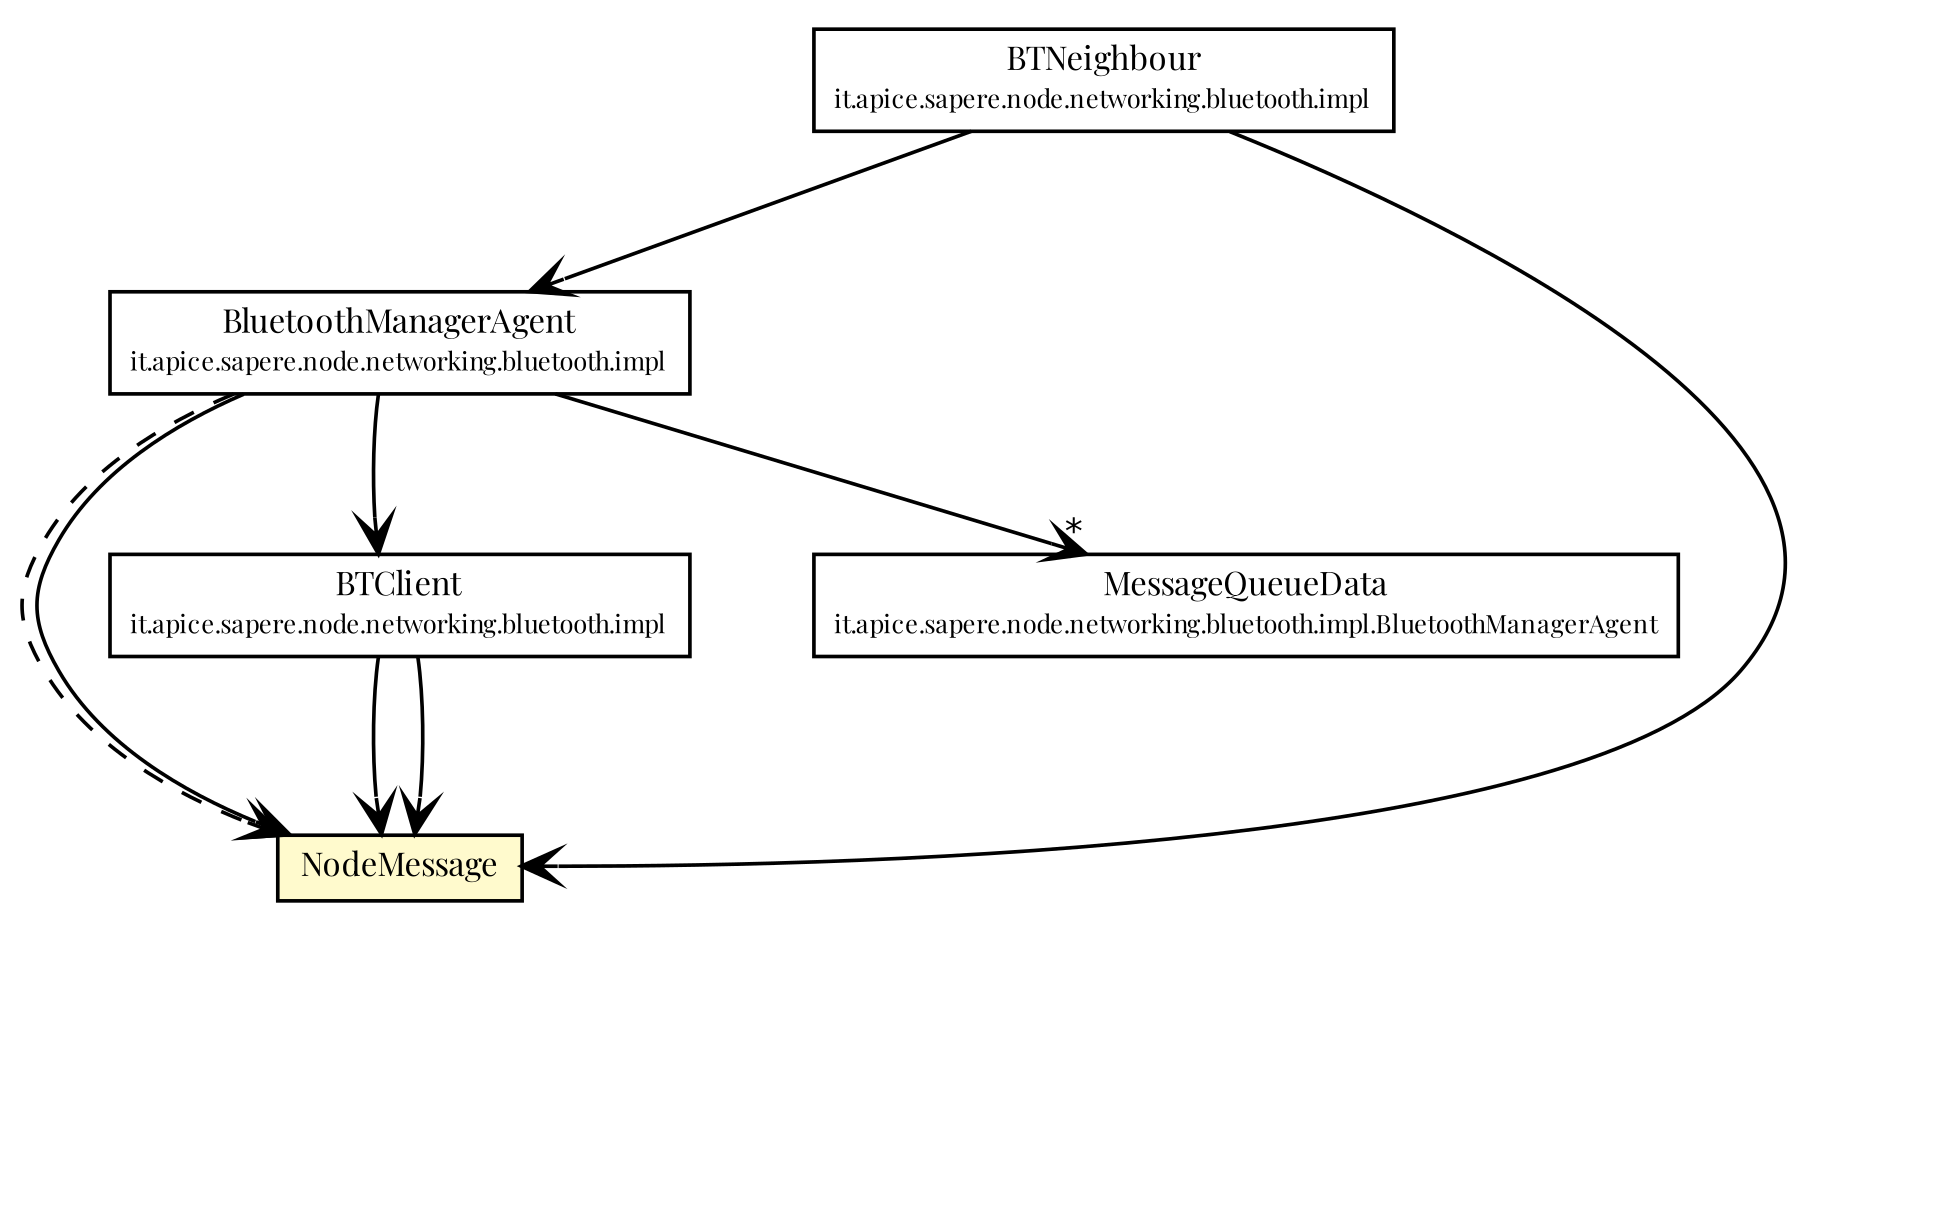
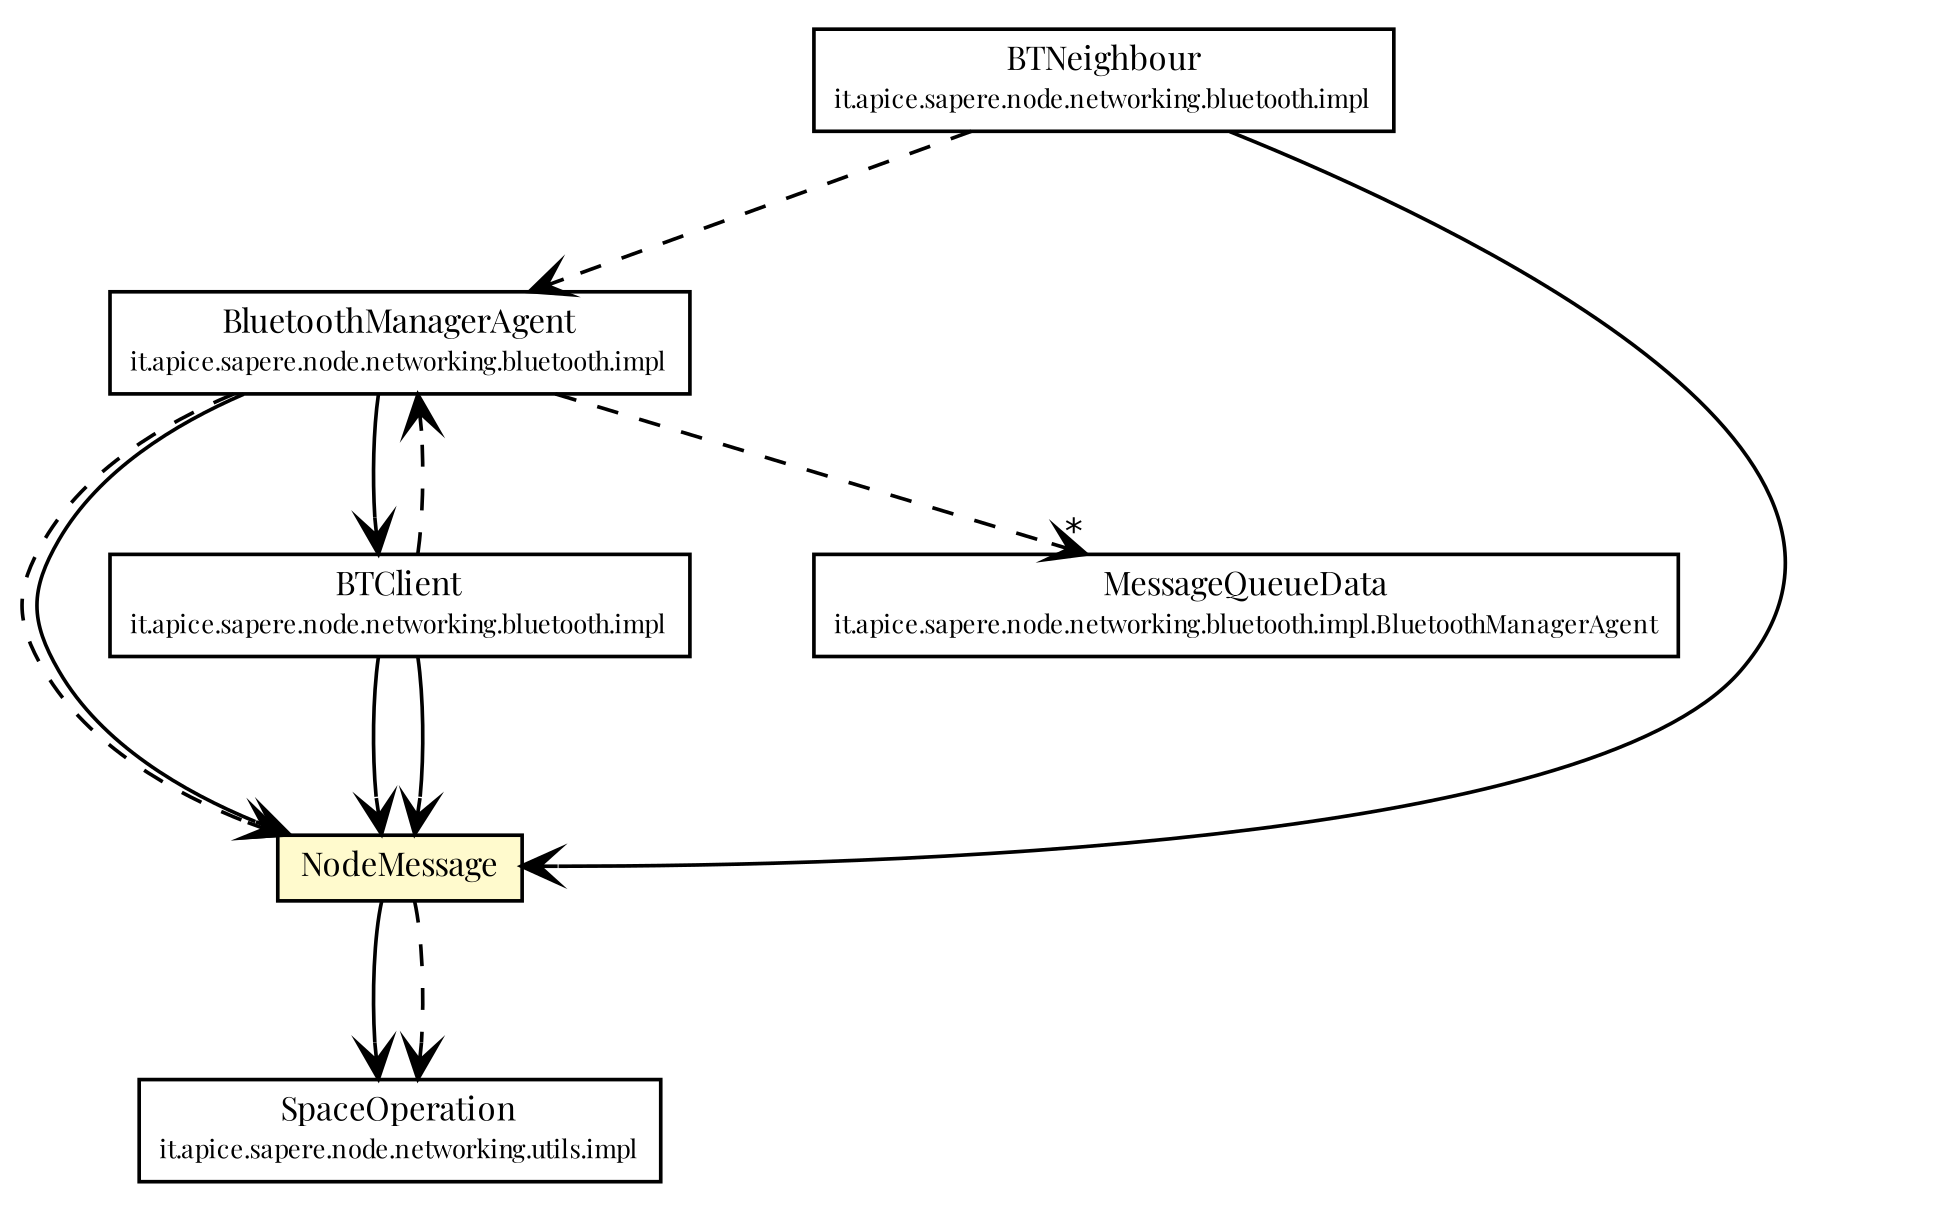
  digraph {
    fontname="Playfair Display"
    node [fontcolor=black fontname="Playfair Display" fontsize=9.0 shape=plaintext]
    edge [arrowhead=open color=black fontcolor=black fontname="Playfair Display" fontsize=10.0 headport=p labelfontname=Helvetica labelfontsize=10 style=solid tailport=p]
    n1 [label=<<table border="0" cellborder="1" cellspacing="0" cellpadding="2" port="p" href="../bluetooth/impl/BTNeighbour.html"> 		<tr><td><table border="0" cellspacing="0" cellpadding="1"> 			<tr><td> BTNeighbour </td></tr> 			<tr><td><font point-size="7.0"> it.apice.sapere.node.networking.bluetooth.impl </font></td></tr> 		</table></td></tr> 		</table>>]
    n2 [label=<<table border="0" cellborder="1" cellspacing="0" cellpadding="2" port="p" href="../bluetooth/impl/BluetoothManagerAgent.html"> 		<tr><td><table border="0" cellspacing="0" cellpadding="1"> 			<tr><td> BluetoothManagerAgent </td></tr> 			<tr><td><font point-size="7.0"> it.apice.sapere.node.networking.bluetooth.impl </font></td></tr> 		</table></td></tr> 		</table>>]
    n3 [label=<<table border="0" cellborder="1" cellspacing="0" cellpadding="2" port="p" bgcolor="lemonChiffon" href="./NodeMessage.html"> 		<tr><td><table border="0" cellspacing="0" cellpadding="1"> 			<tr><td> NodeMessage </td></tr> 		</table></td></tr> 		</table>>]
    n4 [label=<<table border="0" cellborder="1" cellspacing="0" cellpadding="2" port="p" href="../bluetooth/impl/BTClient.html"> 		<tr><td><table border="0" cellspacing="0" cellpadding="1"> 			<tr><td> BTClient </td></tr> 			<tr><td><font point-size="7.0"> it.apice.sapere.node.networking.bluetooth.impl </font></td></tr> 		</table></td></tr> 		</table>>]
    n5 [label=<<table border="0" cellborder="1" cellspacing="0" cellpadding="2" port="p" href="http://java.sun.com/j2se/1.4.2/docs/api/it/apice/sapere/node/networking/bluetooth/impl/BluetoothManagerAgent/MessageQueueData.html"> 		<tr><td><table border="0" cellspacing="0" cellpadding="1"> 			<tr><td> MessageQueueData </td></tr> 			<tr><td><font point-size="7.0"> it.apice.sapere.node.networking.bluetooth.impl.BluetoothManagerAgent </font></td></tr> 		</table></td></tr> 		</table>>]
-   n1 -> n2
+   n6 [label=<<table border="0" cellborder="1" cellspacing="0" cellpadding="2" port="p" href="../utils/impl/SpaceOperation.html"> 		<tr><td><table border="0" cellspacing="0" cellpadding="1"> 			<tr><td> SpaceOperation </td></tr> 			<tr><td><font point-size="7.0"> it.apice.sapere.node.networking.utils.impl </font></td></tr> 		</table></td></tr> 		</table>>]
+   n1 -> n2 [style=dashed]
    n1 -> n3
    n2 -> n3 [style=dashed]
    n2 -> n3
    n2 -> n4
-   n2 -> n5 [headlabel="*"]
+   n2 -> n5 [headlabel="*" style=dashed]
+   n3 -> n6
+   n3 -> n6 [style=dashed]
+   n4 -> n2 [style=dashed]
    n4 -> n3
    n4 -> n3
  }
